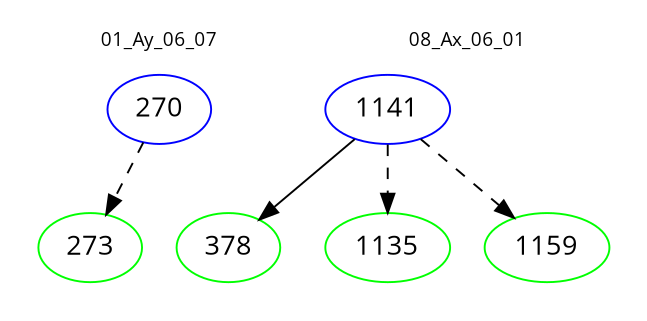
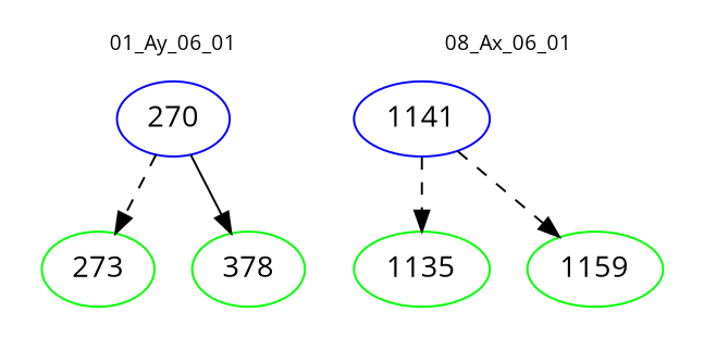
  digraph {
    fontname="Open Sans"
    node [color=green fontname="Open Sans"]
    edge [color=black fontname="Open Sans" style=dashed]
    n1 [color=blue label=270]
    n2 [label=378]
    n3 [label=273]
    n4 [color=blue label=1141]
    n5 [label=1135]
    n6 [label=1159]
    subgraph cluster_1 {
      color=white
      fontsize=10
-     label="01_Ay_06_07"
+     label="01_Ay_06_01"
      n1
      n2
      n3
    }
    subgraph cluster_2 {
      color=white
      fontsize=10
      label="08_Ax_06_01"
      n4
      n5
      n6
    }
-   n4 -> n2 [style=solid]
+   n1 -> n2 [style=solid]
    n1 -> n3
    n4 -> n5
    n4 -> n6
  }
